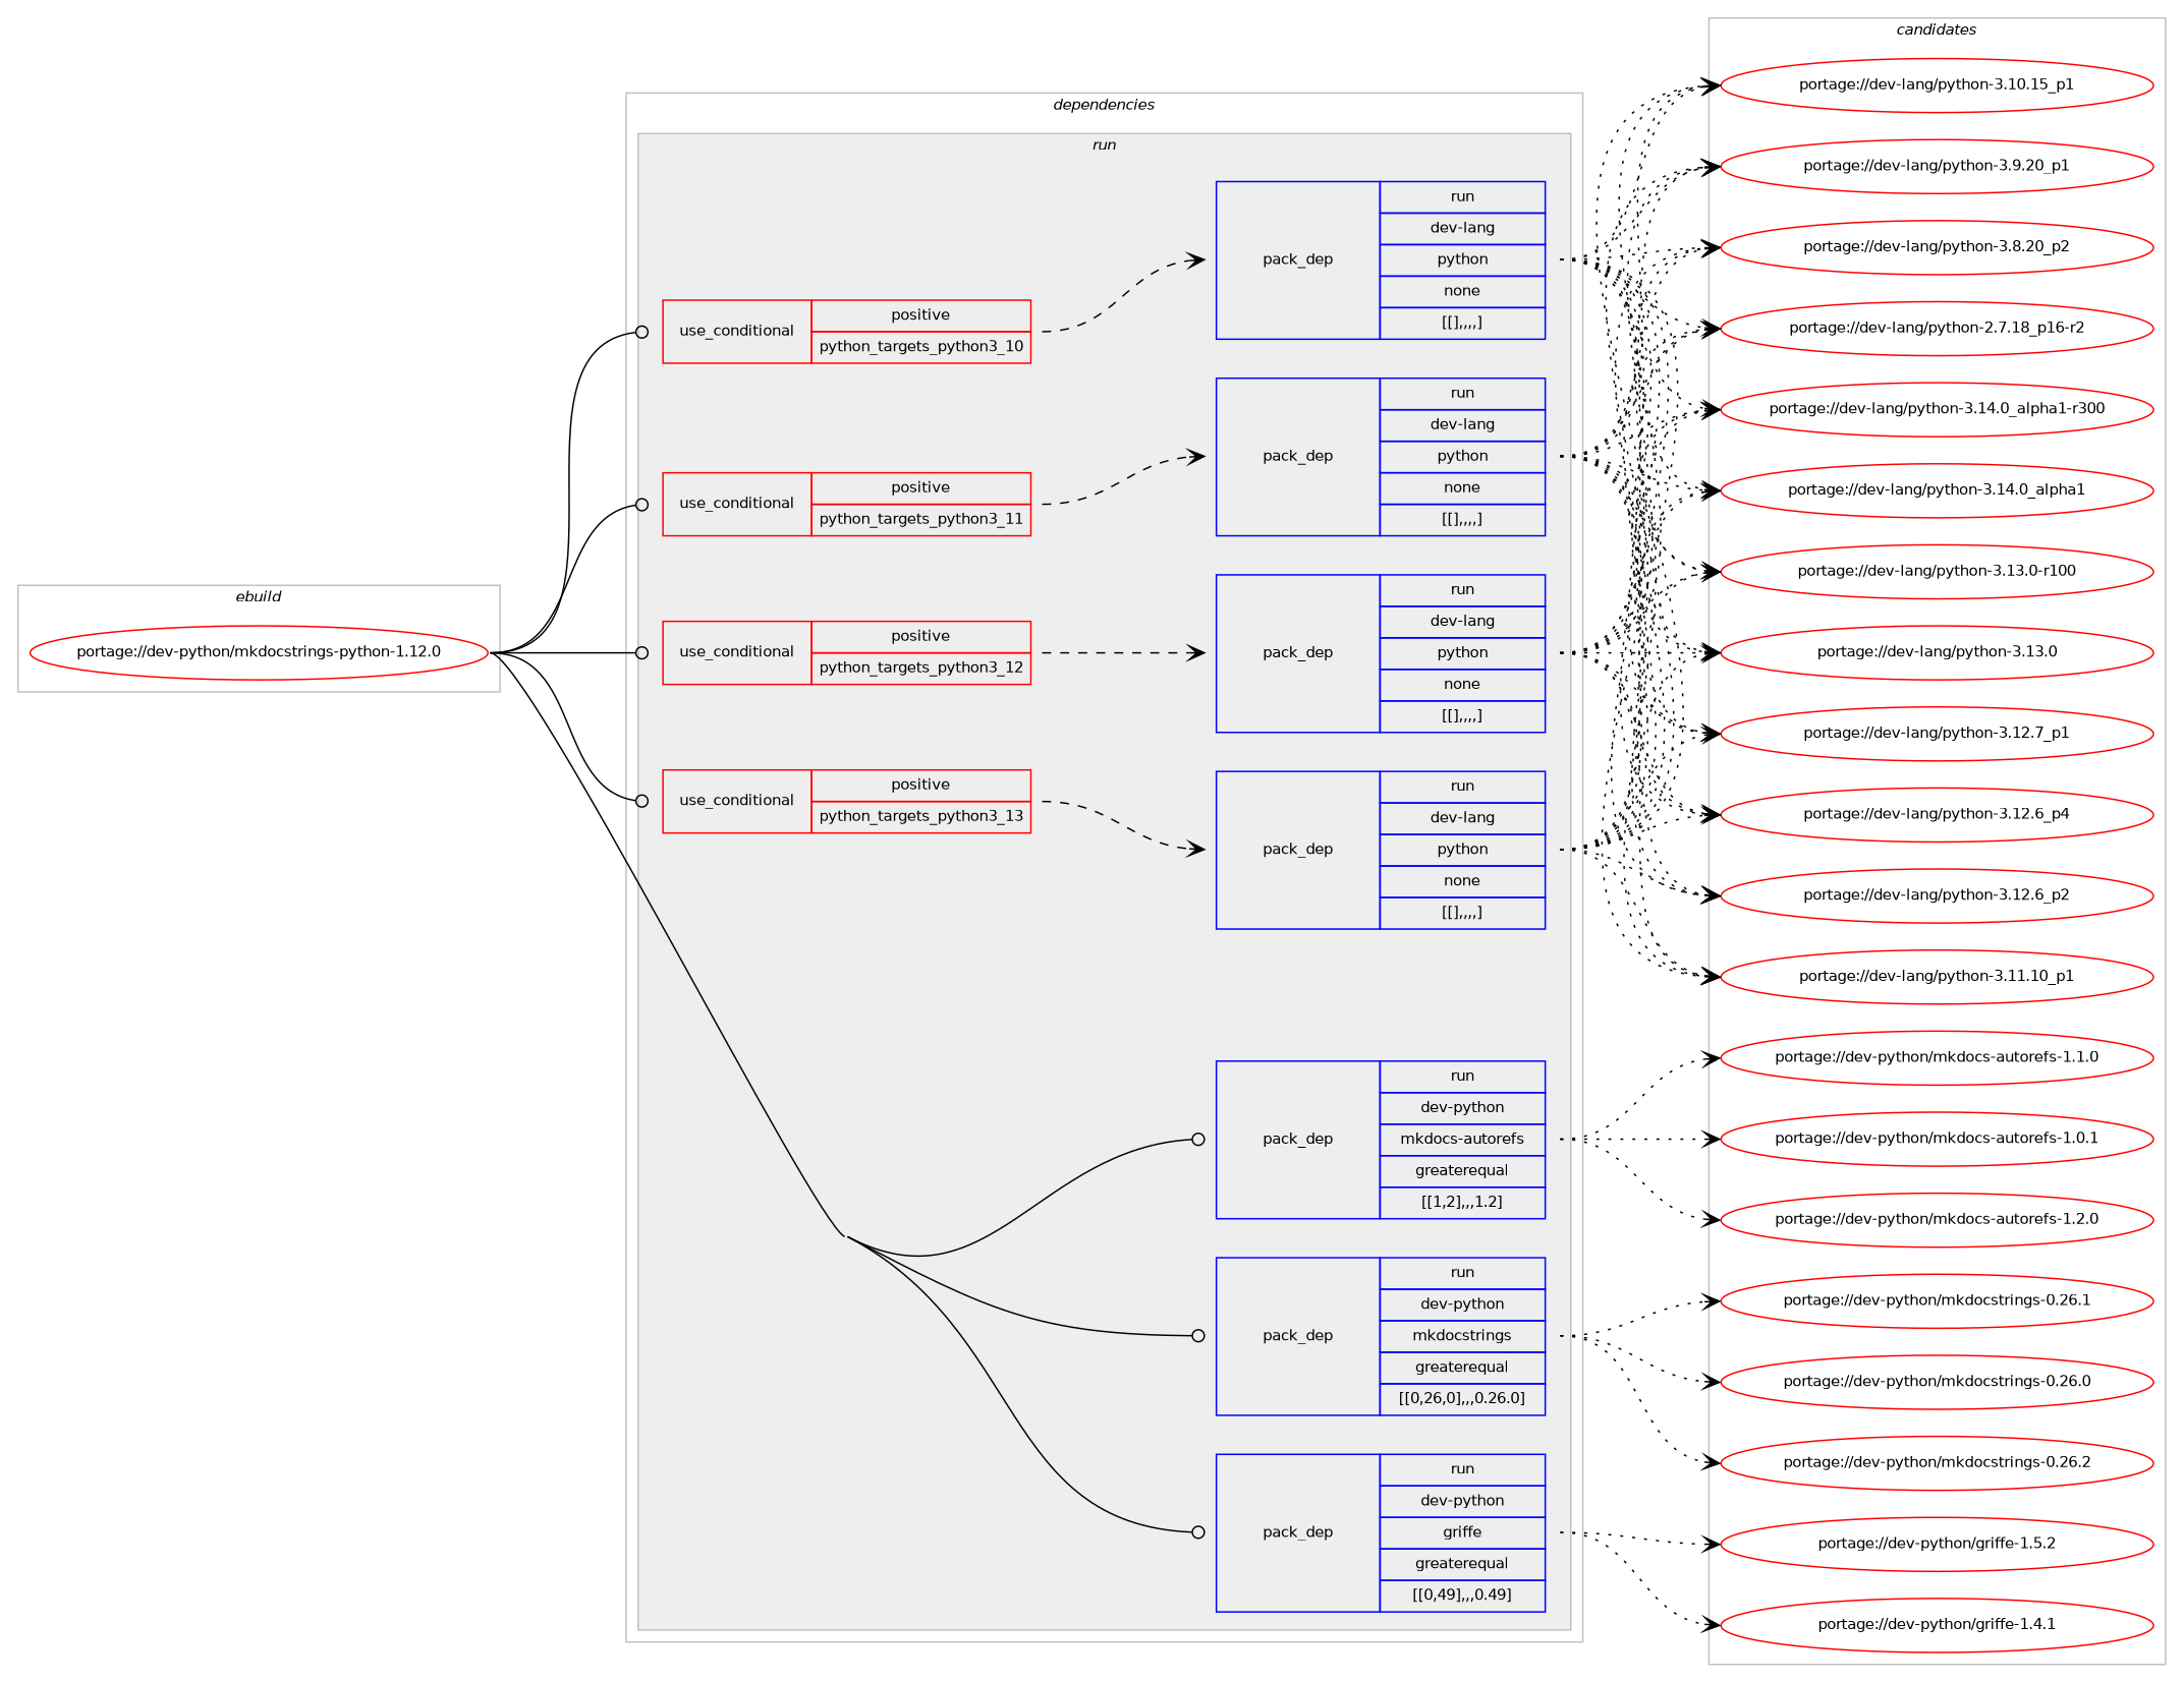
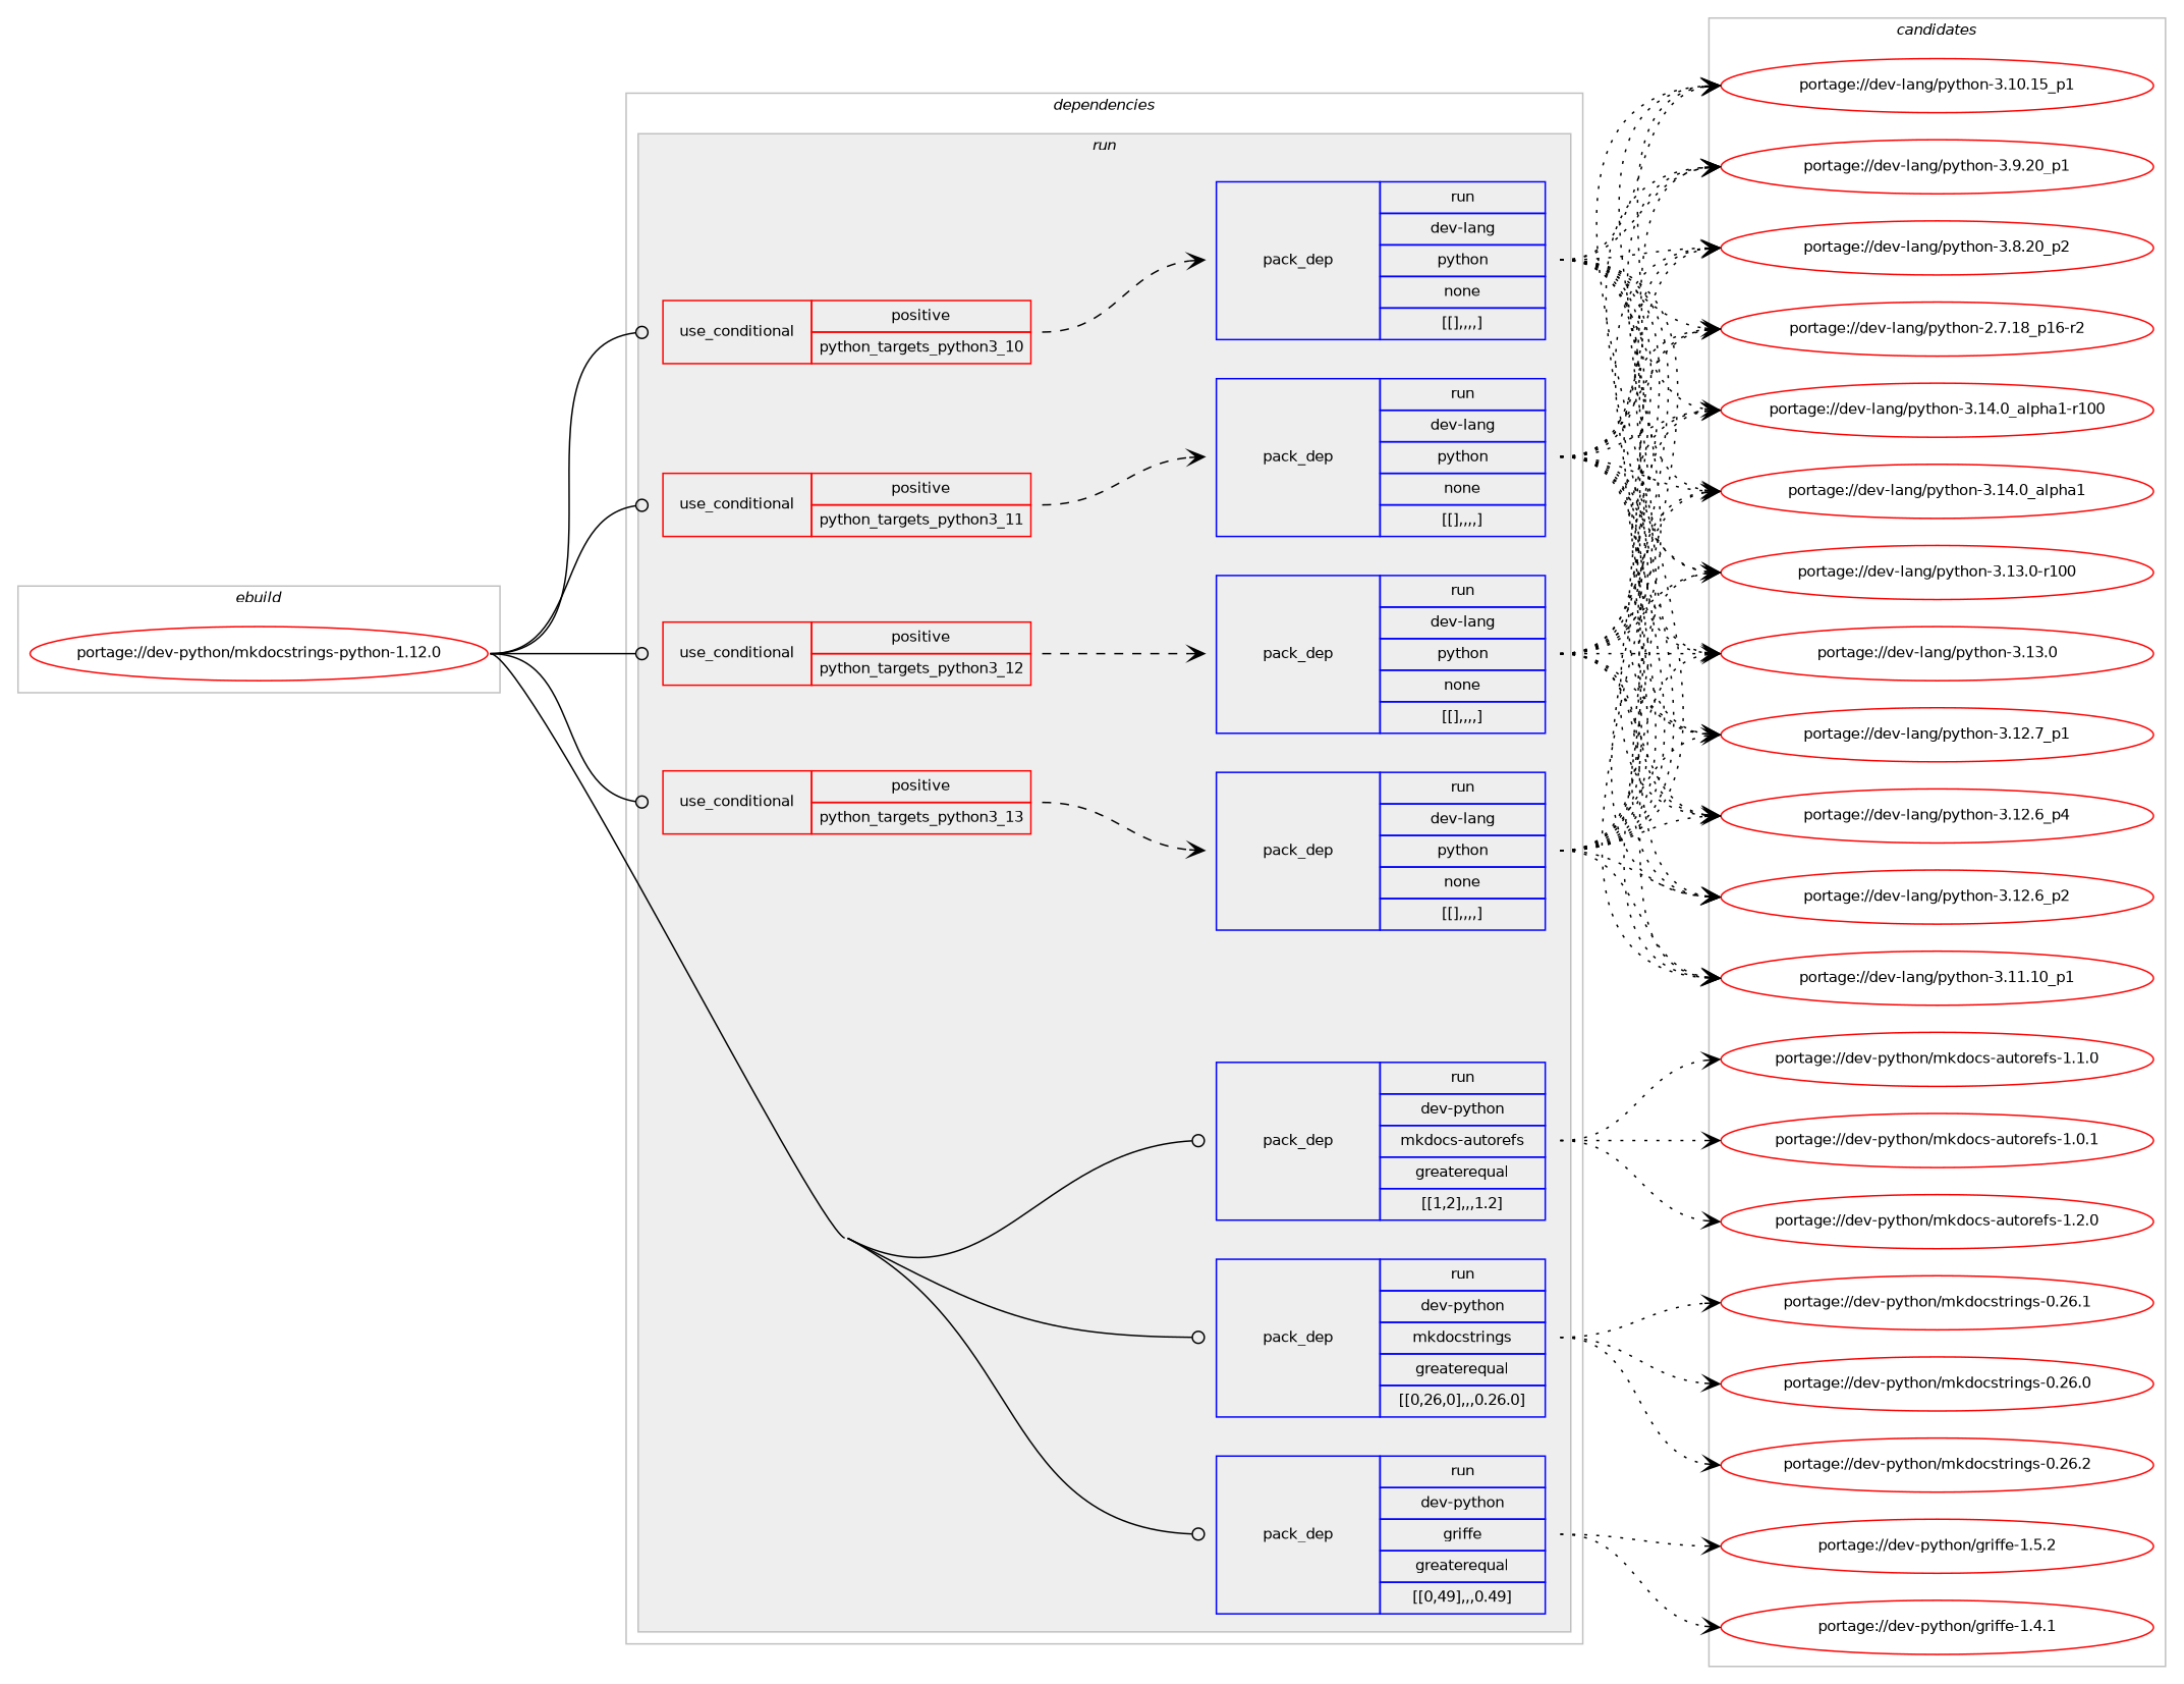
  digraph {
    compound=true
    concentrate=true
    fontname="DejaVu Sans"
    fontsize=10
    newrank=true
    rankdir=LR
    ranksep=1.5
    node [color=red fontname="DejaVu Sans" fontsize=10]
    edge [arrowhead=vee fontname="DejaVu Sans" headport=w style=dotted tailport=e weight=100]
    n1 [label="portage://dev-python/mkdocstrings-python-1.12.0" width=4]
    n2 [color=blue label=<<TABLE BORDER="0" CELLBORDER="1" CELLSPACING="0" CELLPADDING="4" WIDTH="220"><TR><TD ROWSPAN="6" CELLPADDING="30">pack_dep</TD></TR><TR><TD WIDTH="110">run</TD></TR><TR><TD>dev-lang</TD></TR><TR><TD>python</TD></TR><TR><TD>none</TD></TR><TR><TD>[[],,,,]</TD></TR></TABLE>> shape=none]
    n3 [label=<<TABLE BORDER="0" CELLBORDER="1" CELLSPACING="0" CELLPADDING="4"><TR><TD ROWSPAN="3" CELLPADDING="10">use_conditional</TD></TR><TR><TD>positive</TD></TR><TR><TD>python_targets_python3_10</TD></TR></TABLE>> shape=none]
    n4 [color=blue label=<<TABLE BORDER="0" CELLBORDER="1" CELLSPACING="0" CELLPADDING="4" WIDTH="220"><TR><TD ROWSPAN="6" CELLPADDING="30">pack_dep</TD></TR><TR><TD WIDTH="110">run</TD></TR><TR><TD>dev-lang</TD></TR><TR><TD>python</TD></TR><TR><TD>none</TD></TR><TR><TD>[[],,,,]</TD></TR></TABLE>> shape=none]
    n5 [label=<<TABLE BORDER="0" CELLBORDER="1" CELLSPACING="0" CELLPADDING="4"><TR><TD ROWSPAN="3" CELLPADDING="10">use_conditional</TD></TR><TR><TD>positive</TD></TR><TR><TD>python_targets_python3_11</TD></TR></TABLE>> shape=none]
    n6 [color=blue label=<<TABLE BORDER="0" CELLBORDER="1" CELLSPACING="0" CELLPADDING="4" WIDTH="220"><TR><TD ROWSPAN="6" CELLPADDING="30">pack_dep</TD></TR><TR><TD WIDTH="110">run</TD></TR><TR><TD>dev-lang</TD></TR><TR><TD>python</TD></TR><TR><TD>none</TD></TR><TR><TD>[[],,,,]</TD></TR></TABLE>> shape=none]
    n7 [label=<<TABLE BORDER="0" CELLBORDER="1" CELLSPACING="0" CELLPADDING="4"><TR><TD ROWSPAN="3" CELLPADDING="10">use_conditional</TD></TR><TR><TD>positive</TD></TR><TR><TD>python_targets_python3_12</TD></TR></TABLE>> shape=none]
    n8 [color=blue label=<<TABLE BORDER="0" CELLBORDER="1" CELLSPACING="0" CELLPADDING="4" WIDTH="220"><TR><TD ROWSPAN="6" CELLPADDING="30">pack_dep</TD></TR><TR><TD WIDTH="110">run</TD></TR><TR><TD>dev-lang</TD></TR><TR><TD>python</TD></TR><TR><TD>none</TD></TR><TR><TD>[[],,,,]</TD></TR></TABLE>> shape=none]
    n9 [label=<<TABLE BORDER="0" CELLBORDER="1" CELLSPACING="0" CELLPADDING="4"><TR><TD ROWSPAN="3" CELLPADDING="10">use_conditional</TD></TR><TR><TD>positive</TD></TR><TR><TD>python_targets_python3_13</TD></TR></TABLE>> shape=none]
    n10 [color=blue label=<<TABLE BORDER="0" CELLBORDER="1" CELLSPACING="0" CELLPADDING="4" WIDTH="220"><TR><TD ROWSPAN="6" CELLPADDING="30">pack_dep</TD></TR><TR><TD WIDTH="110">run</TD></TR><TR><TD>dev-python</TD></TR><TR><TD>griffe</TD></TR><TR><TD>greaterequal</TD></TR><TR><TD>[[0,49],,,0.49]</TD></TR></TABLE>> shape=none]
    n11 [color=blue label=<<TABLE BORDER="0" CELLBORDER="1" CELLSPACING="0" CELLPADDING="4" WIDTH="220"><TR><TD ROWSPAN="6" CELLPADDING="30">pack_dep</TD></TR><TR><TD WIDTH="110">run</TD></TR><TR><TD>dev-python</TD></TR><TR><TD>mkdocs-autorefs</TD></TR><TR><TD>greaterequal</TD></TR><TR><TD>[[1,2],,,1.2]</TD></TR></TABLE>> shape=none]
    n12 [color=blue label=<<TABLE BORDER="0" CELLBORDER="1" CELLSPACING="0" CELLPADDING="4" WIDTH="220"><TR><TD ROWSPAN="6" CELLPADDING="30">pack_dep</TD></TR><TR><TD WIDTH="110">run</TD></TR><TR><TD>dev-python</TD></TR><TR><TD>mkdocstrings</TD></TR><TR><TD>greaterequal</TD></TR><TR><TD>[[0,26,0],,,0.26.0]</TD></TR></TABLE>> shape=none]
-   n13 [label="portage://dev-lang/python-3.14.0_alpha1-r300" width=4]
+   n13 [label="portage://dev-lang/python-3.14.0_alpha1-r100" width=4]
    n14 [label="portage://dev-lang/python-3.14.0_alpha1" width=4]
    n15 [label="portage://dev-lang/python-3.13.0-r100" width=4]
    n16 [label="portage://dev-lang/python-3.13.0" width=4]
    n17 [label="portage://dev-lang/python-3.12.7_p1" width=4]
    n18 [label="portage://dev-lang/python-3.12.6_p4" width=4]
    n19 [label="portage://dev-lang/python-3.12.6_p2" width=4]
    n20 [label="portage://dev-lang/python-3.11.10_p1" width=4]
    n21 [label="portage://dev-lang/python-3.10.15_p1" width=4]
    n22 [label="portage://dev-lang/python-3.9.20_p1" width=4]
    n23 [label="portage://dev-lang/python-3.8.20_p2" width=4]
    n24 [label="portage://dev-lang/python-2.7.18_p16-r2" width=4]
    n25 [label="portage://dev-python/griffe-1.5.2" width=4]
    n26 [label="portage://dev-python/griffe-1.4.1" width=4]
    n27 [label="portage://dev-python/mkdocs-autorefs-1.2.0" width=4]
    n28 [label="portage://dev-python/mkdocs-autorefs-1.1.0" width=4]
    n29 [label="portage://dev-python/mkdocs-autorefs-1.0.1" width=4]
    n30 [label="portage://dev-python/mkdocstrings-0.26.2" width=4]
    n31 [label="portage://dev-python/mkdocstrings-0.26.1" width=4]
    n32 [label="portage://dev-python/mkdocstrings-0.26.0" width=4]
    subgraph cluster_1 {
      color=gray
      label=<<i>ebuild</i>>
      n1
    }
    subgraph cluster_2 {
      color=gray
      label=<<i>dependencies</i>>
      subgraph cluster_3 {
        color=gray
        fillcolor="#eeeeee"
        label=<<i>compile</i>>
        style=filled
      }
      subgraph cluster_4 {
        color=gray
        fillcolor="#eeeeee"
        label=<<i>compile and run</i>>
        style=filled
      }
      subgraph cluster_5 {
        color=gray
        fillcolor="#eeeeee"
        label=<<i>run</i>>
        style=filled
        subgraph sub_6 {
          color=gray
          fillcolor="#eeeeee"
          label=<<i>run</i>>
          style=filled
          n3
          subgraph sub_7 {
            color=gray
            fillcolor="#eeeeee"
            label=<<i>run</i>>
            style=filled
            n2
          }
        }
        subgraph sub_8 {
          color=gray
          fillcolor="#eeeeee"
          label=<<i>run</i>>
          style=filled
          n5
          subgraph sub_9 {
            color=gray
            fillcolor="#eeeeee"
            label=<<i>run</i>>
            style=filled
            n4
          }
        }
        subgraph sub_10 {
          color=gray
          fillcolor="#eeeeee"
          label=<<i>run</i>>
          style=filled
          n7
          subgraph sub_11 {
            color=gray
            fillcolor="#eeeeee"
            label=<<i>run</i>>
            style=filled
            n6
          }
        }
        subgraph sub_12 {
          color=gray
          fillcolor="#eeeeee"
          label=<<i>run</i>>
          style=filled
          n9
          subgraph sub_13 {
            color=gray
            fillcolor="#eeeeee"
            label=<<i>run</i>>
            style=filled
            n8
          }
        }
        subgraph sub_14 {
          color=gray
          fillcolor="#eeeeee"
          label=<<i>run</i>>
          style=filled
          n10
        }
        subgraph sub_15 {
          color=gray
          fillcolor="#eeeeee"
          label=<<i>run</i>>
          style=filled
          n11
        }
        subgraph sub_16 {
          color=gray
          fillcolor="#eeeeee"
          label=<<i>run</i>>
          style=filled
          n12
        }
      }
    }
    subgraph cluster_17 {
      color=gray
      label=<<i>candidates</i>>
      rank=same
      subgraph sub_18 {
        color=black
        label=<<i>candidates</i>>
        nodesep=1
        rank=same
        n13
        n14
        n15
        n16
        n17
        n18
        n19
        n20
        n21
        n22
        n23
        n24
      }
      subgraph sub_19 {
        color=black
        label=<<i>candidates</i>>
        nodesep=1
        rank=same
        n13
        n14
        n15
        n16
        n17
        n18
        n19
        n20
        n21
        n22
        n23
        n24
      }
      subgraph sub_20 {
        color=black
        label=<<i>candidates</i>>
        nodesep=1
        rank=same
        n13
        n14
        n15
        n16
        n17
        n18
        n19
        n20
        n21
        n22
        n23
        n24
      }
      subgraph sub_21 {
        color=black
        label=<<i>candidates</i>>
        nodesep=1
        rank=same
        n13
        n14
        n15
        n16
        n17
        n18
        n19
        n20
        n21
        n22
        n23
        n24
      }
      subgraph sub_22 {
        color=black
        label=<<i>candidates</i>>
        nodesep=1
        rank=same
        n25
        n26
      }
      subgraph sub_23 {
        color=black
        label=<<i>candidates</i>>
        nodesep=1
        rank=same
        n27
        n28
        n29
      }
      subgraph sub_24 {
        color=black
        label=<<i>candidates</i>>
        nodesep=1
        rank=same
        n30
        n31
        n32
      }
    }
    n1 -> n3 [arrowhead=odot style=solid weight=20]
    n1 -> n5 [arrowhead=odot style=solid weight=20]
    n1 -> n7 [arrowhead=odot style=solid weight=20]
    n1 -> n9 [arrowhead=odot style=solid weight=20]
    n1 -> n10 [arrowhead=odot style=solid weight=20]
    n1 -> n11 [arrowhead=odot style=solid weight=20]
    n1 -> n12 [arrowhead=odot style=solid weight=20]
    n2 -> n13
    n2 -> n14
    n2 -> n15
    n2 -> n16
    n2 -> n17
    n2 -> n18
    n2 -> n19
    n2 -> n20
    n2 -> n21
    n2 -> n22
    n2 -> n23
    n2 -> n24
    n3 -> n2 [style=dashed weight=20]
    n4 -> n13
    n4 -> n14
    n4 -> n15
    n4 -> n16
    n4 -> n17
    n4 -> n18
    n4 -> n19
    n4 -> n20
    n4 -> n21
    n4 -> n22
    n4 -> n23
    n4 -> n24
    n5 -> n4 [style=dashed weight=20]
    n6 -> n13
    n6 -> n14
    n6 -> n15
    n6 -> n16
    n6 -> n17
    n6 -> n18
    n6 -> n19
    n6 -> n20
    n6 -> n21
    n6 -> n22
    n6 -> n23
    n6 -> n24
    n7 -> n6 [style=dashed weight=20]
    n8 -> n13
    n8 -> n14
    n8 -> n15
    n8 -> n16
    n8 -> n17
    n8 -> n18
    n8 -> n19
    n8 -> n20
    n8 -> n21
    n8 -> n22
    n8 -> n23
    n8 -> n24
    n9 -> n8 [style=dashed weight=20]
    n10 -> n25
    n10 -> n26
    n11 -> n27
    n11 -> n28
    n11 -> n29
    n12 -> n30
    n12 -> n31
    n12 -> n32
  }
